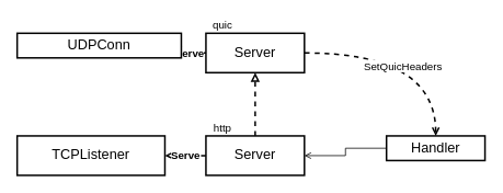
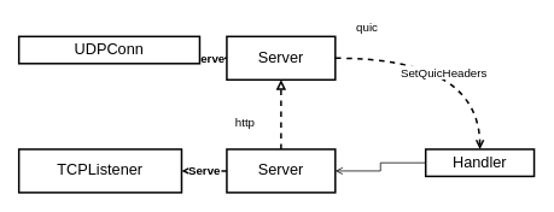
  <mxCell id="0" />
  <mxCell id="1" parent="0" />
  <mxCell id="2" value="Serve" style="edgeStyle=orthogonalEdgeStyle;rounded=0;orthogonalLoop=1;jettySize=auto;html=1;exitX=0;exitY=0.5;exitDx=0;exitDy=0;entryX=1;entryY=0.5;entryDx=0;entryDy=0;dashed=1;fontSize=13;endArrow=open;endFill=0;strokeWidth=2;fontStyle=1" edge="1" parent="1" source="4" target="13"><mxGeometry relative="1" as="geometry" /></mxCell>
  <mxCell id="3" value="SetQuicHeaders" style="edgeStyle=orthogonalEdgeStyle;rounded=0;orthogonalLoop=1;jettySize=auto;html=1;exitX=1;exitY=0.5;exitDx=0;exitDy=0;entryX=0.5;entryY=0;entryDx=0;entryDy=0;dashed=1;fontSize=13;endArrow=open;endFill=0;strokeWidth=2;curved=1;" edge="1" parent="1" source="4" target="11"><mxGeometry x="-0.081" y="-16" relative="1" as="geometry"><mxPoint as="offset" /></mxGeometry></mxCell>
  <mxCell id="4" value="Server" style="rounded=0;whiteSpace=wrap;html=1;strokeWidth=2;fontSize=17;" vertex="1" parent="1"><mxGeometry x="250" y="40" width="120" height="48" as="geometry" /></mxCell>
  <mxCell id="5" style="edgeStyle=orthogonalEdgeStyle;rounded=0;orthogonalLoop=1;jettySize=auto;html=1;exitX=0.5;exitY=0;exitDx=0;exitDy=0;entryX=0.5;entryY=1;entryDx=0;entryDy=0;fontSize=13;endArrow=block;endFill=0;dashed=1;strokeWidth=2;" edge="1" parent="1" source="7" target="4"><mxGeometry relative="1" as="geometry" /></mxCell>
  <mxCell id="6" value="Serve" style="edgeStyle=orthogonalEdgeStyle;rounded=0;orthogonalLoop=1;jettySize=auto;html=1;exitX=0;exitY=0.5;exitDx=0;exitDy=0;entryX=1;entryY=0.5;entryDx=0;entryDy=0;dashed=1;fontSize=13;endArrow=open;endFill=0;strokeWidth=2;fontStyle=1" edge="1" parent="1" source="7" target="12"><mxGeometry relative="1" as="geometry" /></mxCell>
  <mxCell id="7" value="Server" style="rounded=0;whiteSpace=wrap;html=1;strokeWidth=2;fontSize=17;" vertex="1" parent="1"><mxGeometry x="250" y="165" width="120" height="48" as="geometry" /></mxCell>
- <mxCell id="8" value="http" style="text;html=1;align=center;verticalAlign=middle;resizable=0;points=[];autosize=1;strokeColor=none;fillColor=none;fontSize=13;" vertex="1" parent="1"><mxGeometry x="250" y="145" width="40" height="20" as="geometry" /></mxCell>
- <mxCell id="9" value="quic" style="text;html=1;align=center;verticalAlign=middle;resizable=0;points=[];autosize=1;strokeColor=none;fillColor=none;fontSize=13;" vertex="1" parent="1"><mxGeometry x="250" y="20" width="40" height="20" as="geometry" /></mxCell>
+ <mxCell id="8" value="http" style="text;html=1;align=center;verticalAlign=middle;resizable=0;points=[];autosize=1;strokeColor=none;fillColor=none;fontSize=13;" vertex="1" parent="1"><mxGeometry x="250" y="125" width="40" height="20" as="geometry" /></mxCell>
+ <mxCell id="9" value="quic" style="text;html=1;align=center;verticalAlign=middle;resizable=0;points=[];autosize=1;strokeColor=none;fillColor=none;fontSize=13;" vertex="1" parent="1"><mxGeometry x="385" y="20" width="40" height="20" as="geometry" /></mxCell>
  <mxCell id="10" style="edgeStyle=orthogonalEdgeStyle;rounded=0;orthogonalLoop=1;jettySize=auto;html=1;exitX=0;exitY=0.5;exitDx=0;exitDy=0;entryX=1;entryY=0.5;entryDx=0;entryDy=0;fontSize=13;endArrow=open;endFill=0;strokeWidth=1;" edge="1" parent="1" source="11" target="7"><mxGeometry relative="1" as="geometry" /></mxCell>
  <mxCell id="11" value="Handler" style="rounded=0;whiteSpace=wrap;html=1;strokeWidth=2;fontSize=17;" vertex="1" parent="1"><mxGeometry x="470" y="165" width="120" height="30" as="geometry" /></mxCell>
  <mxCell id="12" value="TCPListener" style="rounded=0;whiteSpace=wrap;html=1;strokeWidth=2;fontSize=17;" vertex="1" parent="1"><mxGeometry x="20" y="165" width="180" height="48" as="geometry" /></mxCell>
  <mxCell id="13" value="UDPConn" style="rounded=0;whiteSpace=wrap;html=1;strokeWidth=2;fontSize=17;" vertex="1" parent="1"><mxGeometry x="20" y="40" width="200" height="30" as="geometry" /></mxCell>
